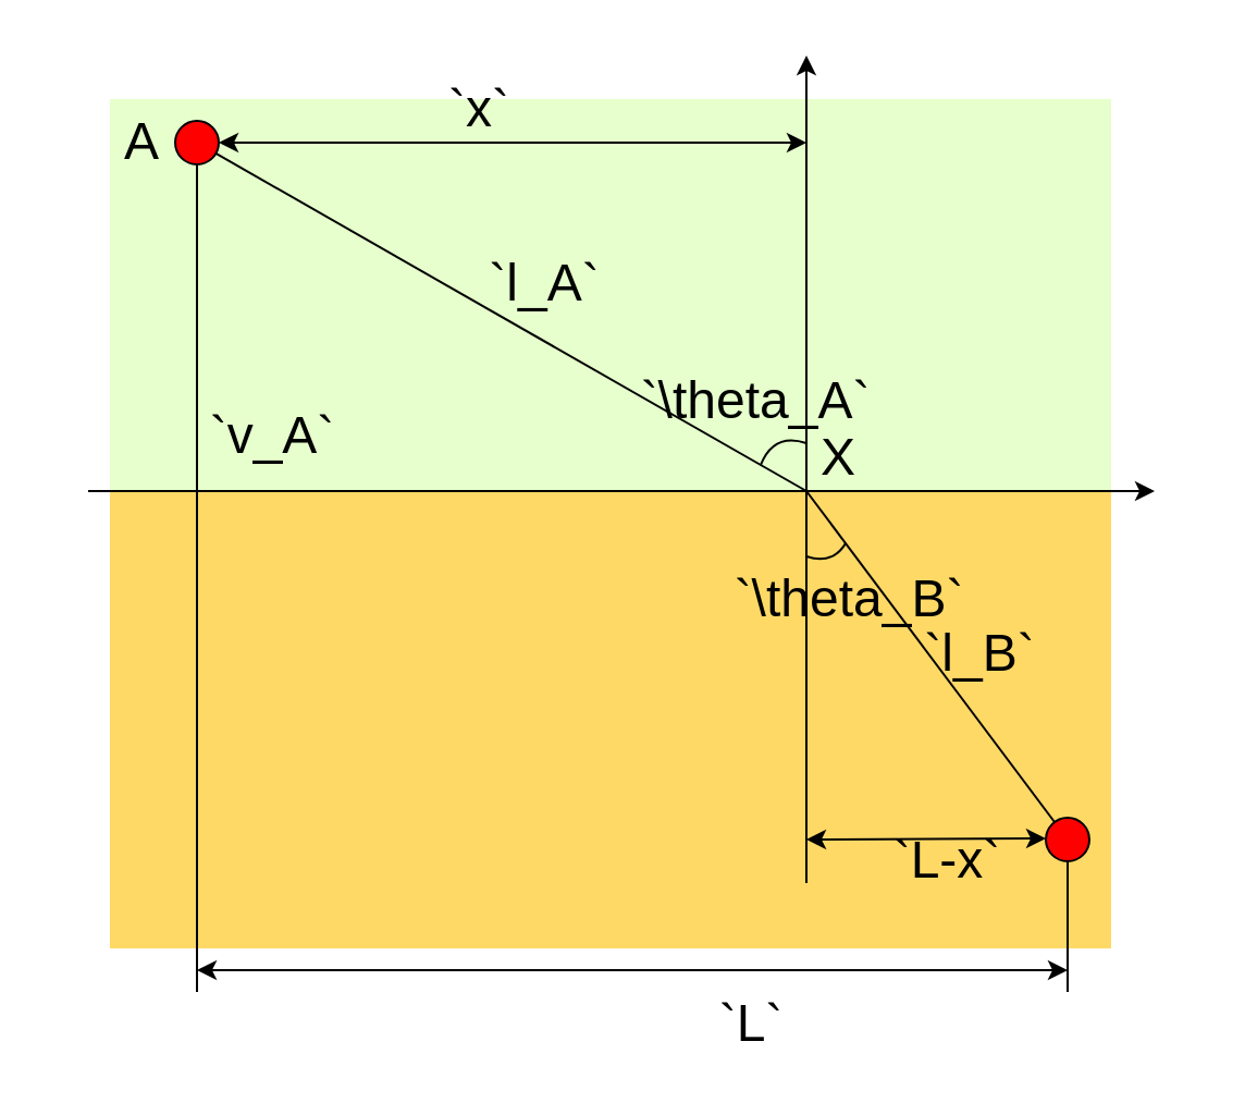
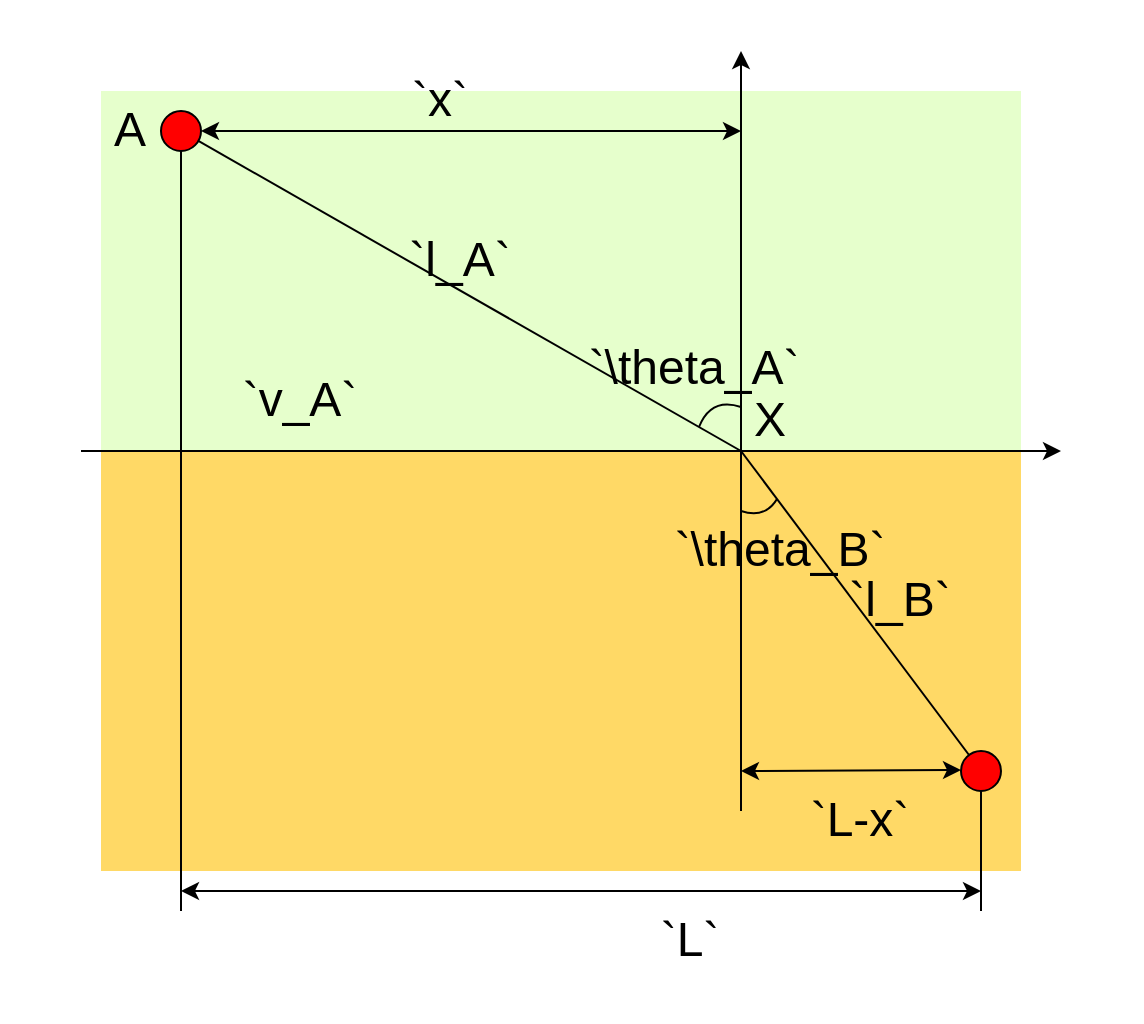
  <mxCell id="0" />
  <mxCell id="1" parent="0" />
  <mxCell id="2" value="" style="rounded=0;whiteSpace=wrap;html=1;strokeColor=none;" vertex="1" parent="1"><mxGeometry x="20" y="20" width="530" height="470" as="geometry" /></mxCell>
  <mxCell id="3" value="" style="rounded=0;whiteSpace=wrap;html=1;fillColor=#FFD966;strokeColor=none;" vertex="1" parent="1"><mxGeometry x="50" y="225" width="460" height="210" as="geometry" /></mxCell>
  <mxCell id="4" value="" style="rounded=0;whiteSpace=wrap;html=1;fillColor=#E6FFCC;strokeColor=none;" vertex="1" parent="1"><mxGeometry x="50" y="45" width="460" height="180" as="geometry" /></mxCell>
  <mxCell id="5" value="" style="endArrow=none;html=1;rounded=0;" edge="1" parent="1"><mxGeometry width="50" height="50" relative="1" as="geometry"><mxPoint x="490" y="455" as="sourcePoint" /><mxPoint x="490" y="385" as="targetPoint" /></mxGeometry></mxCell>
  <mxCell id="6" value="" style="endArrow=classic;html=1;rounded=0;" edge="1" parent="1"><mxGeometry width="50" height="50" relative="1" as="geometry"><mxPoint x="40" y="225" as="sourcePoint" /><mxPoint x="530" y="225" as="targetPoint" /></mxGeometry></mxCell>
  <mxCell id="7" value="" style="endArrow=classic;html=1;rounded=0;" edge="1" parent="1"><mxGeometry width="50" height="50" relative="1" as="geometry"><mxPoint x="370" y="405" as="sourcePoint" /><mxPoint x="370" y="25" as="targetPoint" /></mxGeometry></mxCell>
  <mxCell id="8" value="" style="endArrow=none;html=1;rounded=0;" edge="1" parent="1" source="11"><mxGeometry width="50" height="50" relative="1" as="geometry"><mxPoint x="90" y="65" as="sourcePoint" /><mxPoint x="370" y="225" as="targetPoint" /></mxGeometry></mxCell>
  <mxCell id="9" value="" style="endArrow=none;html=1;rounded=0;" edge="1" parent="1" source="13"><mxGeometry width="50" height="50" relative="1" as="geometry"><mxPoint x="370" y="225" as="sourcePoint" /><mxPoint x="490" y="385" as="targetPoint" /></mxGeometry></mxCell>
  <mxCell id="10" value="" style="endArrow=none;html=1;rounded=0;" edge="1" parent="1" target="11"><mxGeometry width="50" height="50" relative="1" as="geometry"><mxPoint x="90" y="65" as="sourcePoint" /><mxPoint x="370" y="225" as="targetPoint" /></mxGeometry></mxCell>
  <mxCell id="11" value="" style="ellipse;whiteSpace=wrap;html=1;aspect=fixed;fillColor=#FF0000;" vertex="1" parent="1"><mxGeometry x="80" y="55" width="20" height="20" as="geometry" /></mxCell>
  <mxCell id="12" value="" style="endArrow=none;html=1;rounded=0;" edge="1" parent="1" target="13"><mxGeometry width="50" height="50" relative="1" as="geometry"><mxPoint x="370" y="225" as="sourcePoint" /><mxPoint x="490" y="385" as="targetPoint" /></mxGeometry></mxCell>
  <mxCell id="13" value="" style="ellipse;whiteSpace=wrap;html=1;aspect=fixed;fillColor=#FF0000;" vertex="1" parent="1"><mxGeometry x="480" y="375" width="20" height="20" as="geometry" /></mxCell>
  <mxCell id="14" value="" style="endArrow=classic;startArrow=classic;html=1;rounded=0;" edge="1" parent="1"><mxGeometry width="50" height="50" relative="1" as="geometry"><mxPoint x="100" y="65" as="sourcePoint" /><mxPoint x="370" y="65" as="targetPoint" /></mxGeometry></mxCell>
  <mxCell id="15" value="" style="endArrow=classic;startArrow=classic;html=1;rounded=0;" edge="1" parent="1"><mxGeometry width="50" height="50" relative="1" as="geometry"><mxPoint x="370" y="385" as="sourcePoint" /><mxPoint x="480" y="384.5" as="targetPoint" /></mxGeometry></mxCell>
  <mxCell id="16" value="A" style="text;html=1;align=center;verticalAlign=middle;whiteSpace=wrap;rounded=0;fontSize=24;" vertex="1" parent="1"><mxGeometry x="50" y="50" width="30" height="30" as="geometry" /></mxCell>
  <mxCell id="17" value="" style="endArrow=classic;startArrow=classic;html=1;rounded=0;" edge="1" parent="1"><mxGeometry width="50" height="50" relative="1" as="geometry"><mxPoint x="90" y="445" as="sourcePoint" /><mxPoint x="490" y="445" as="targetPoint" /></mxGeometry></mxCell>
  <mxCell id="18" value="" style="endArrow=none;html=1;rounded=0;entryX=0.5;entryY=1;entryDx=0;entryDy=0;" edge="1" parent="1" target="11"><mxGeometry width="50" height="50" relative="1" as="geometry"><mxPoint x="90" y="455" as="sourcePoint" /><mxPoint x="390" y="205" as="targetPoint" /></mxGeometry></mxCell>
  <mxCell id="19" value="`L`" style="text;html=1;align=center;verticalAlign=middle;whiteSpace=wrap;rounded=0;fontSize=24;" vertex="1" parent="1"><mxGeometry x="315" y="455" width="60" height="30" as="geometry" /></mxCell>
  <mxCell id="20" value="`x`" style="text;html=1;align=center;verticalAlign=middle;whiteSpace=wrap;rounded=0;fontSize=24;" vertex="1" parent="1"><mxGeometry x="190" y="35" width="60" height="30" as="geometry" /></mxCell>
- <mxCell id="21" value="`L-x`" style="text;html=1;align=center;verticalAlign=middle;whiteSpace=wrap;rounded=0;fontSize=24;" vertex="1" parent="1"><mxGeometry x="405" y="380" width="60" height="30" as="geometry" /></mxCell>
+ <mxCell id="21" value="`L-x`" style="text;html=1;align=center;verticalAlign=middle;whiteSpace=wrap;rounded=0;fontSize=24;" vertex="1" parent="1"><mxGeometry x="400" y="395" width="60" height="30" as="geometry" /></mxCell>
  <mxCell id="22" value="`l_B`" style="text;html=1;align=center;verticalAlign=middle;whiteSpace=wrap;rounded=0;fontSize=24;" vertex="1" parent="1"><mxGeometry x="420" y="285" width="60" height="30" as="geometry" /></mxCell>
- <mxCell id="23" value="`l_A`" style="text;html=1;align=center;verticalAlign=middle;whiteSpace=wrap;rounded=0;fontSize=24;" vertex="1" parent="1"><mxGeometry x="220" y="115" width="60" height="30" as="geometry" /></mxCell>
+ <mxCell id="23" value="`l_A`" style="text;html=1;align=center;verticalAlign=middle;whiteSpace=wrap;rounded=0;fontSize=24;" vertex="1" parent="1"><mxGeometry x="200" y="115" width="60" height="30" as="geometry" /></mxCell>
  <mxCell id="24" value="`\theta_A`" style="text;html=1;align=center;verticalAlign=middle;whiteSpace=wrap;rounded=0;fontSize=24;" vertex="1" parent="1"><mxGeometry x="317" y="169" width="60" height="30" as="geometry" /></mxCell>
  <mxCell id="25" value="" style="endArrow=none;html=1;rounded=0;curved=1;" edge="1" parent="1"><mxGeometry width="50" height="50" relative="1" as="geometry"><mxPoint x="349" y="213" as="sourcePoint" /><mxPoint x="370" y="203" as="targetPoint" /><Array as="points"><mxPoint x="355" y="198" /></Array></mxGeometry></mxCell>
  <mxCell id="26" value="" style="endArrow=none;html=1;rounded=0;curved=1;" edge="1" parent="1"><mxGeometry width="50" height="50" relative="1" as="geometry"><mxPoint x="370" y="255" as="sourcePoint" /><mxPoint x="388" y="249" as="targetPoint" /><Array as="points"><mxPoint x="382" y="259" /></Array></mxGeometry></mxCell>
  <mxCell id="27" value="`\theta_B`" style="text;html=1;align=center;verticalAlign=middle;whiteSpace=wrap;rounded=0;fontSize=24;" vertex="1" parent="1"><mxGeometry x="360" y="260" width="60" height="30" as="geometry" /></mxCell>
  <mxCell id="28" value="X" style="text;html=1;align=center;verticalAlign=middle;whiteSpace=wrap;rounded=0;fontSize=24;" vertex="1" parent="1"><mxGeometry x="370" y="195" width="30" height="30" as="geometry" /></mxCell>
- <mxCell id="29" value="`v_A`" style="text;html=1;align=center;verticalAlign=middle;whiteSpace=wrap;rounded=0;fontSize=24;" vertex="1" parent="1"><mxGeometry x="95" y="185" width="60" height="30" as="geometry" /></mxCell>
+ <mxCell id="29" value="`v_A`" style="text;html=1;align=center;verticalAlign=middle;whiteSpace=wrap;rounded=0;fontSize=24;" vertex="1" parent="1"><mxGeometry x="120" y="185" width="60" height="30" as="geometry" /></mxCell>
